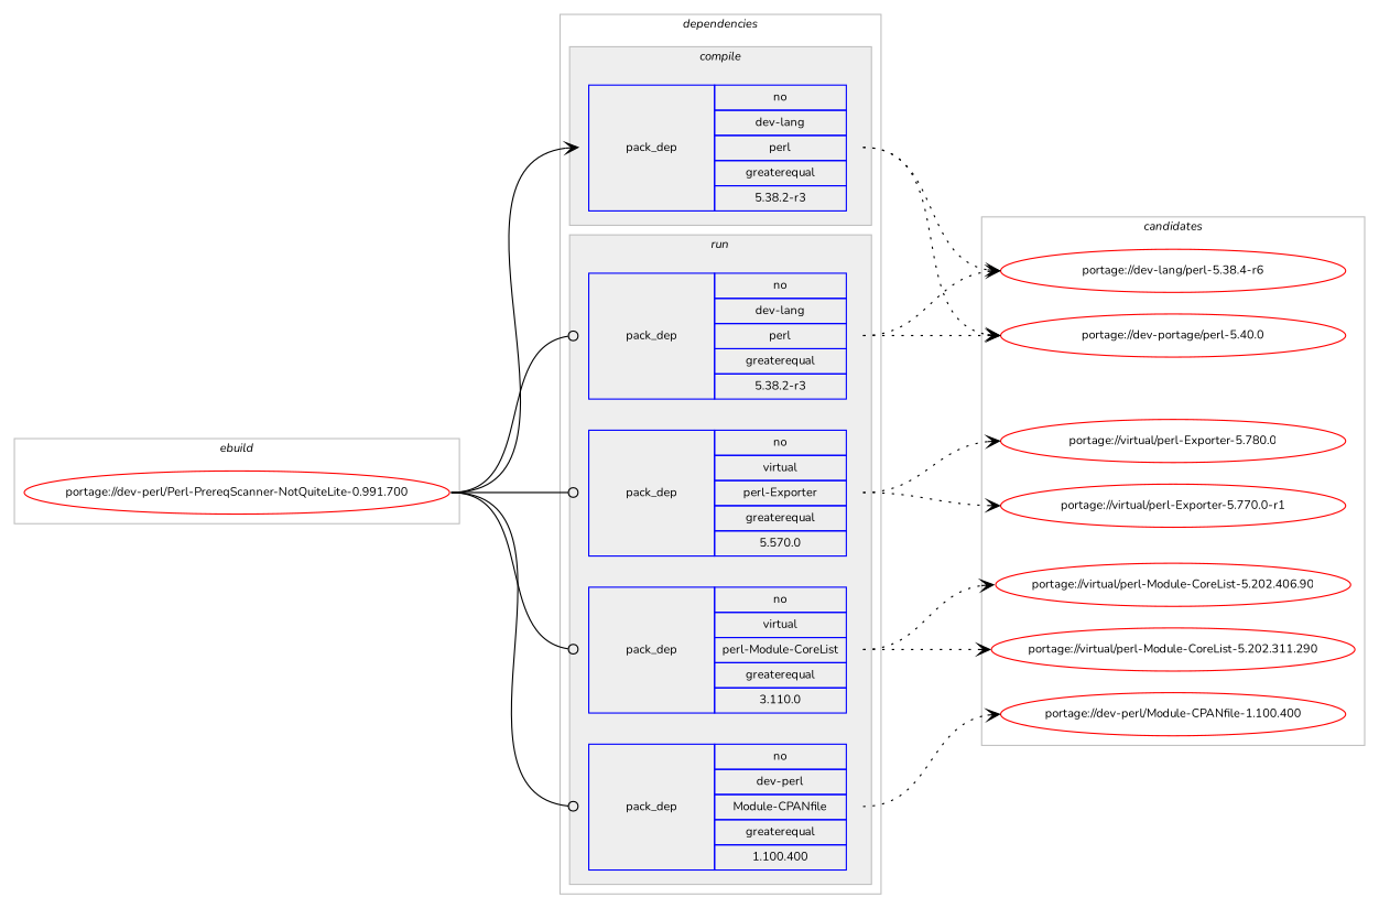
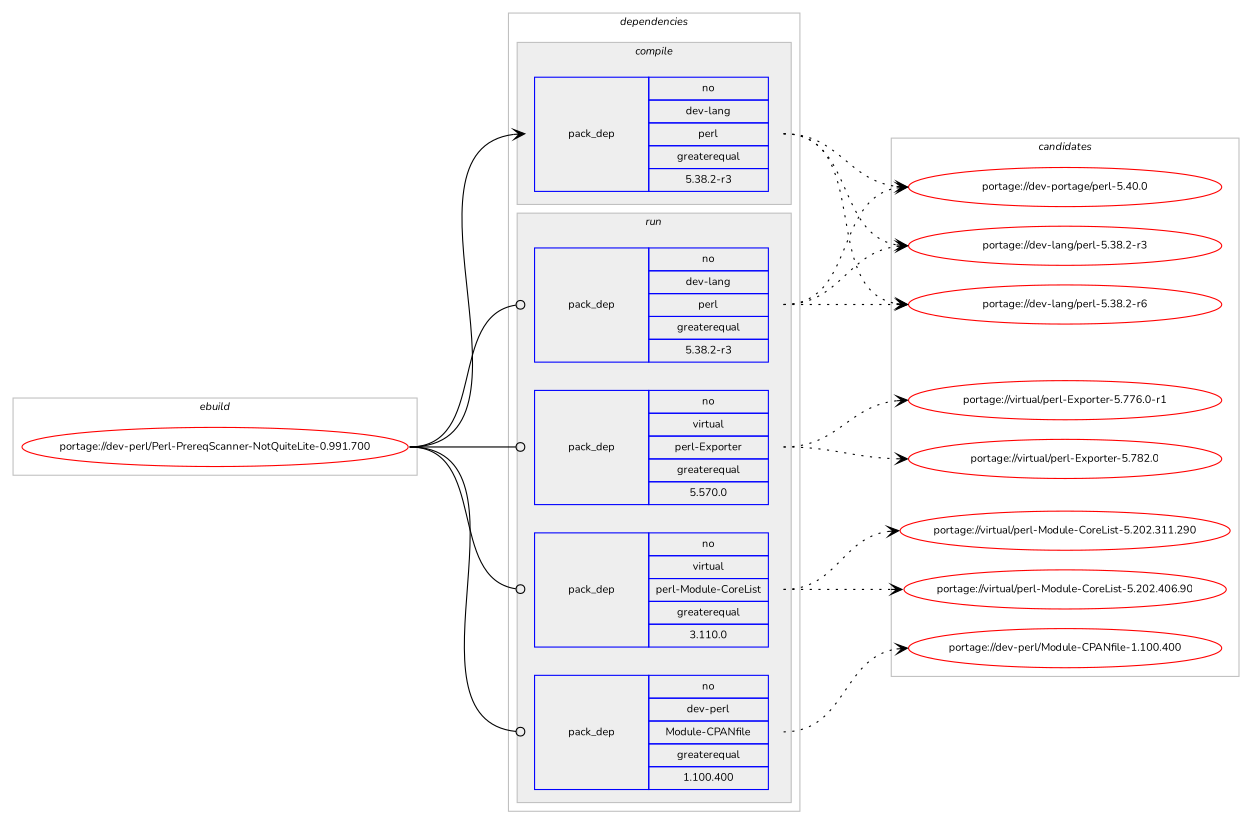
  digraph {
    compound=true
    concentrate=true
    fontname=Nunito
    fontsize=10
    newrank=true
    rankdir=LR
    ranksep=1.5
    node [color=red fontname=Nunito fontsize=10]
    edge [arrowhead=vee fontname=Nunito headport=w style=dotted tailport=e weight=100]
    n1 [label="portage://dev-perl/Perl-PrereqScanner-NotQuiteLite-0.991.700" width=4]
    n2 [color=blue label=<<TABLE BORDER="0" CELLBORDER="1" CELLSPACING="0" CELLPADDING="4" WIDTH="220"><TR><TD ROWSPAN="6" CELLPADDING="30">pack_dep</TD></TR><TR><TD WIDTH="110">no</TD></TR><TR><TD>dev-lang</TD></TR><TR><TD>perl</TD></TR><TR><TD>greaterequal</TD></TR><TR><TD>5.38.2-r3</TD></TR></TABLE>> shape=none]
    n3 [color=blue label=<<TABLE BORDER="0" CELLBORDER="1" CELLSPACING="0" CELLPADDING="4" WIDTH="220"><TR><TD ROWSPAN="6" CELLPADDING="30">pack_dep</TD></TR><TR><TD WIDTH="110">no</TD></TR><TR><TD>dev-lang</TD></TR><TR><TD>perl</TD></TR><TR><TD>greaterequal</TD></TR><TR><TD>5.38.2-r3</TD></TR></TABLE>> shape=none]
    n4 [color=blue label=<<TABLE BORDER="0" CELLBORDER="1" CELLSPACING="0" CELLPADDING="4" WIDTH="220"><TR><TD ROWSPAN="6" CELLPADDING="30">pack_dep</TD></TR><TR><TD WIDTH="110">no</TD></TR><TR><TD>dev-perl</TD></TR><TR><TD>Module-CPANfile</TD></TR><TR><TD>greaterequal</TD></TR><TR><TD>1.100.400</TD></TR></TABLE>> shape=none]
    n5 [color=blue label=<<TABLE BORDER="0" CELLBORDER="1" CELLSPACING="0" CELLPADDING="4" WIDTH="220"><TR><TD ROWSPAN="6" CELLPADDING="30">pack_dep</TD></TR><TR><TD WIDTH="110">no</TD></TR><TR><TD>virtual</TD></TR><TR><TD>perl-Exporter</TD></TR><TR><TD>greaterequal</TD></TR><TR><TD>5.570.0</TD></TR></TABLE>> shape=none]
    n6 [color=blue label=<<TABLE BORDER="0" CELLBORDER="1" CELLSPACING="0" CELLPADDING="4" WIDTH="220"><TR><TD ROWSPAN="6" CELLPADDING="30">pack_dep</TD></TR><TR><TD WIDTH="110">no</TD></TR><TR><TD>virtual</TD></TR><TR><TD>perl-Module-CoreList</TD></TR><TR><TD>greaterequal</TD></TR><TR><TD>3.110.0</TD></TR></TABLE>> shape=none]
-   n8 [label="portage://dev-lang/perl-5.38.4-r6" width=4]
+   n7 [label="portage://dev-lang/perl-5.38.2-r3" width=4]
+   n8 [label="portage://dev-lang/perl-5.38.2-r6" width=4]
    n9 [label="portage://dev-portage/perl-5.40.0" width=4]
    n10 [label="portage://dev-perl/Module-CPANfile-1.100.400" width=4]
-   n11 [label="portage://virtual/perl-Exporter-5.770.0-r1" width=4]
-   n12 [label="portage://virtual/perl-Exporter-5.780.0" width=4]
+   n11 [label="portage://virtual/perl-Exporter-5.776.0-r1" width=4]
+   n12 [label="portage://virtual/perl-Exporter-5.782.0" width=4]
    n13 [label="portage://virtual/perl-Module-CoreList-5.202.311.290" width=4]
    n14 [label="portage://virtual/perl-Module-CoreList-5.202.406.90" width=4]
    subgraph cluster_1 {
      color=gray
      label=<<i>ebuild</i>>
      rank=same
      n1
    }
    subgraph cluster_2 {
      color=gray
      label=<<i>dependencies</i>>
      subgraph cluster_3 {
        color=gray
        fillcolor="#eeeeee"
        label=<<i>compile</i>>
        style=filled
        subgraph sub_4 {
          color=gray
          fillcolor="#eeeeee"
          label=<<i>compile</i>>
          style=filled
          n2
        }
      }
      subgraph cluster_5 {
        color=gray
        fillcolor="#eeeeee"
        label=<<i>compile and run</i>>
        style=filled
      }
      subgraph cluster_6 {
        color=gray
        fillcolor="#eeeeee"
        label=<<i>run</i>>
        style=filled
        subgraph sub_7 {
          color=gray
          fillcolor="#eeeeee"
          label=<<i>run</i>>
          style=filled
          n3
        }
        subgraph sub_8 {
          color=gray
          fillcolor="#eeeeee"
          label=<<i>run</i>>
          style=filled
          n4
        }
        subgraph sub_9 {
          color=gray
          fillcolor="#eeeeee"
          label=<<i>run</i>>
          style=filled
          n5
        }
        subgraph sub_10 {
          color=gray
          fillcolor="#eeeeee"
          label=<<i>run</i>>
          style=filled
          n6
        }
      }
    }
    subgraph cluster_11 {
      color=gray
      label=<<i>candidates</i>>
      rank=same
      subgraph sub_12 {
        color=black
        label=<<i>candidates</i>>
        nodesep=1
        rank=same
+       n7
        n8
        n9
      }
      subgraph sub_13 {
        color=black
        label=<<i>candidates</i>>
        nodesep=1
        rank=same
+       n7
        n8
        n9
      }
      subgraph sub_14 {
        color=black
        label=<<i>candidates</i>>
        nodesep=1
        rank=same
        n10
      }
      subgraph sub_15 {
        color=black
        label=<<i>candidates</i>>
        nodesep=1
        rank=same
        n11
        n12
      }
      subgraph sub_16 {
        color=black
        label=<<i>candidates</i>>
        nodesep=1
        rank=same
        n13
        n14
      }
    }
    n1 -> n2 [style=solid weight=20]
    n1 -> n3 [arrowhead=odot style=solid weight=20]
    n1 -> n4 [arrowhead=odot style=solid weight=20]
    n1 -> n5 [arrowhead=odot style=solid weight=20]
    n1 -> n6 [arrowhead=odot style=solid weight=20]
+   n2 -> n7
    n2 -> n8
    n2 -> n9
+   n3 -> n7
    n3 -> n8
    n3 -> n9
    n4 -> n10
    n5 -> n11
    n5 -> n12
    n6 -> n13
    n6 -> n14
  }
